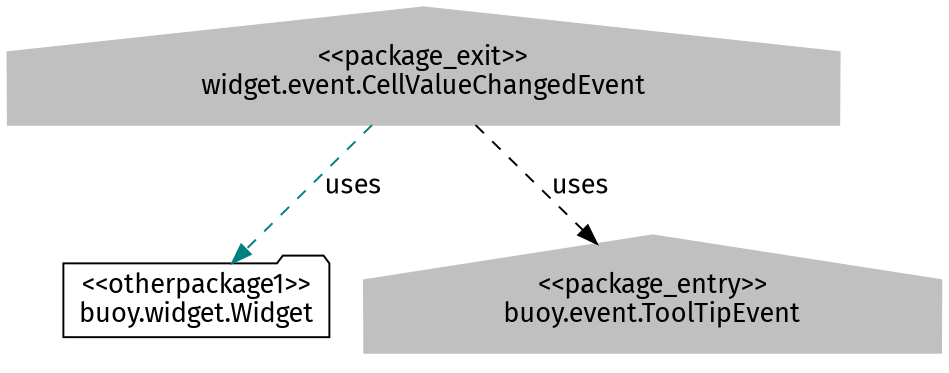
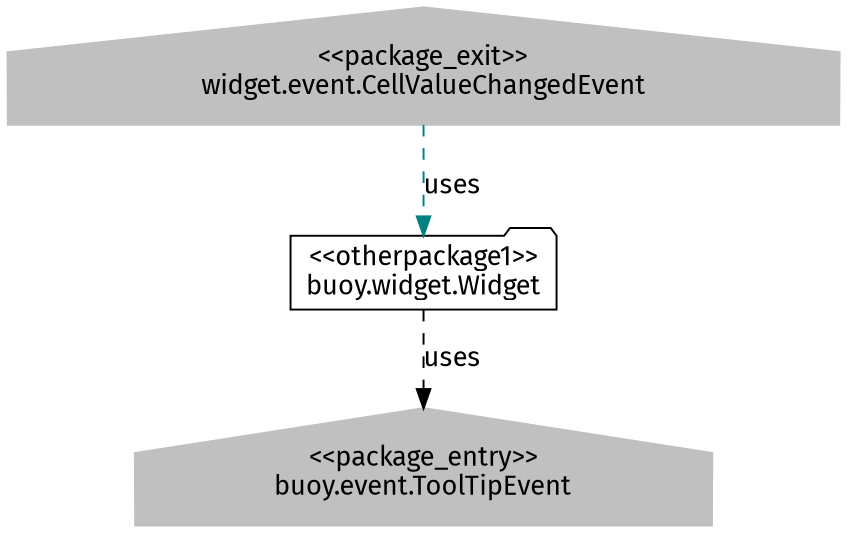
  digraph {
    fontname="Fira Sans"
    node [color=grey fontname="Fira Sans" shape=house style=filled]
    edge [fontname="Fira Sans" style=dashed]
    n1 [label="<<package_exit>>\nwidget.event.CellValueChangedEvent"]
    n2 [label="<<otherpackage1>>\nbuoy.widget.Widget" shape=folder color="" style=""]
    n3 [label="<<package_entry>>\nbuoy.event.ToolTipEvent"]
    n1 -> n2 [color=teal label=uses]
-   n1 -> n3 [color=black label=uses]
+   n2 -> n3 [color=black label=uses]
  }
